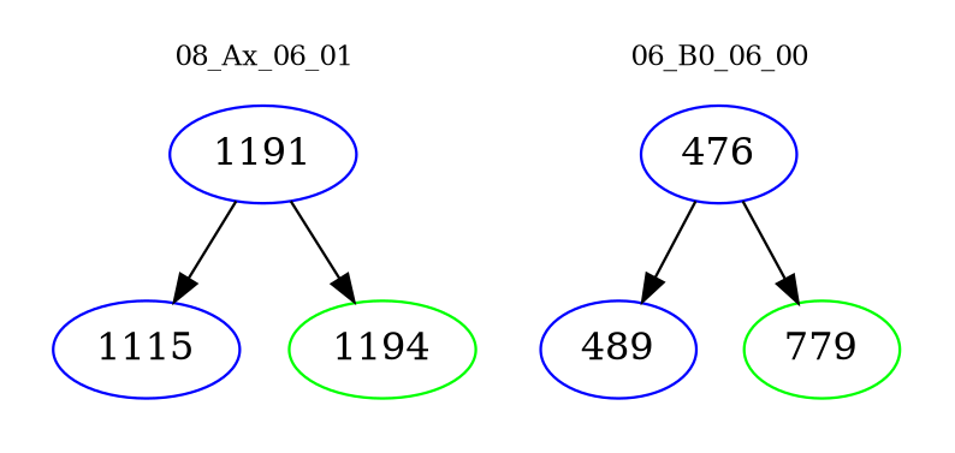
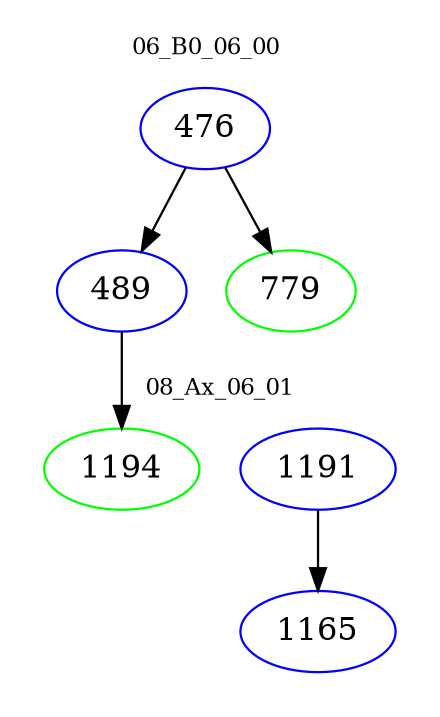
  digraph {
    node [color=blue]
    edge [color=black]
    n1 [label=1191]
-   n2 [label=1115]
+   n2 [label=1165]
    n3 [color=green label=1194]
    n4 [label=476]
    n5 [label=489]
    n6 [color=green label=779]
    subgraph cluster_1 {
      color=white
      fontsize=10
      label="08_Ax_06_01"
      n1
      n2
      n3
    }
    subgraph cluster_2 {
      color=white
      fontsize=10
      label="06_B0_06_00"
      n4
      n5
      n6
    }
    n1 -> n2
-   n1 -> n3
+   n5 -> n3
    n4 -> n5
    n4 -> n6
  }
